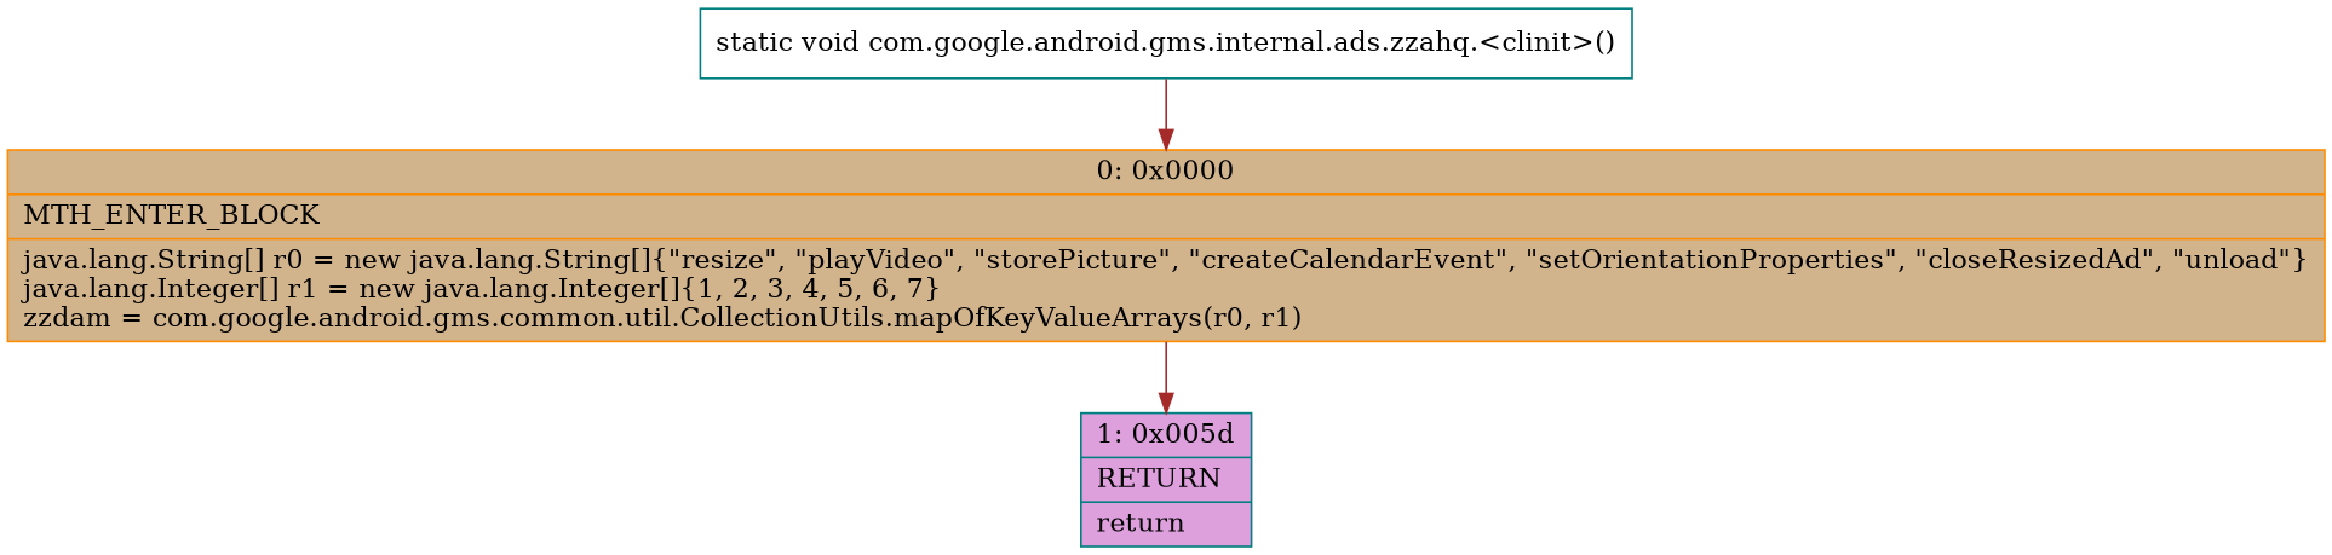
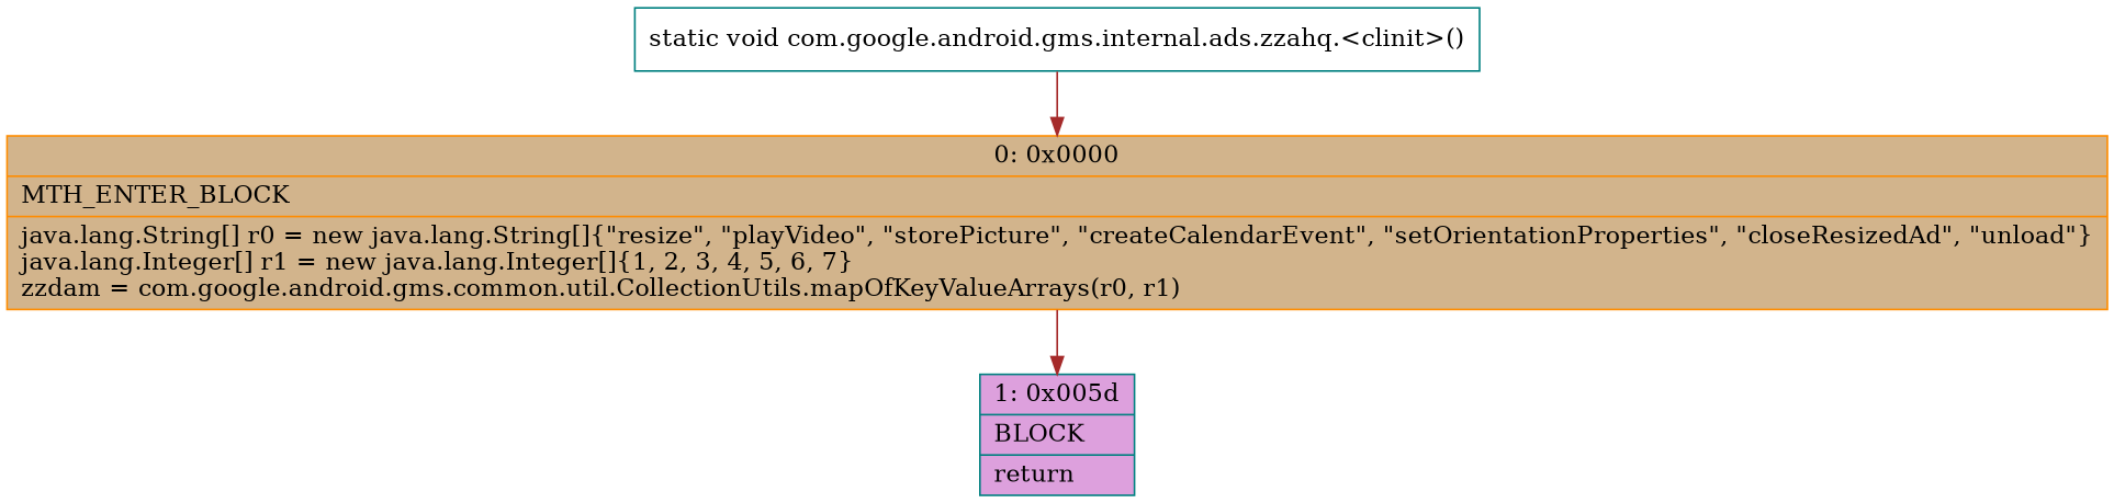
  digraph {
    node [shape=record style=filled color=teal]
    edge [color=brown]
    n1 [label="{0\:\ 0x0000|MTH_ENTER_BLOCK\l|java.lang.String[] r0 = new java.lang.String[]\{\"resize\", \"playVideo\", \"storePicture\", \"createCalendarEvent\", \"setOrientationProperties\", \"closeResizedAd\", \"unload\"\}\ljava.lang.Integer[] r1 = new java.lang.Integer[]\{1, 2, 3, 4, 5, 6, 7\}\lzzdam = com.google.android.gms.common.util.CollectionUtils.mapOfKeyValueArrays(r0, r1)\l}" fillcolor=tan color=darkorange]
-   n2 [label="{1\:\ 0x005d|RETURN\l|return\l}" fillcolor=plum]
+   n2 [label="{1\:\ 0x005d|BLOCK\l|return\l}" fillcolor=plum]
    n3 [label="{static void com.google.android.gms.internal.ads.zzahq.\<clinit\>() }" fillcolor=white]
    n1 -> n2
    n3 -> n1
  }
